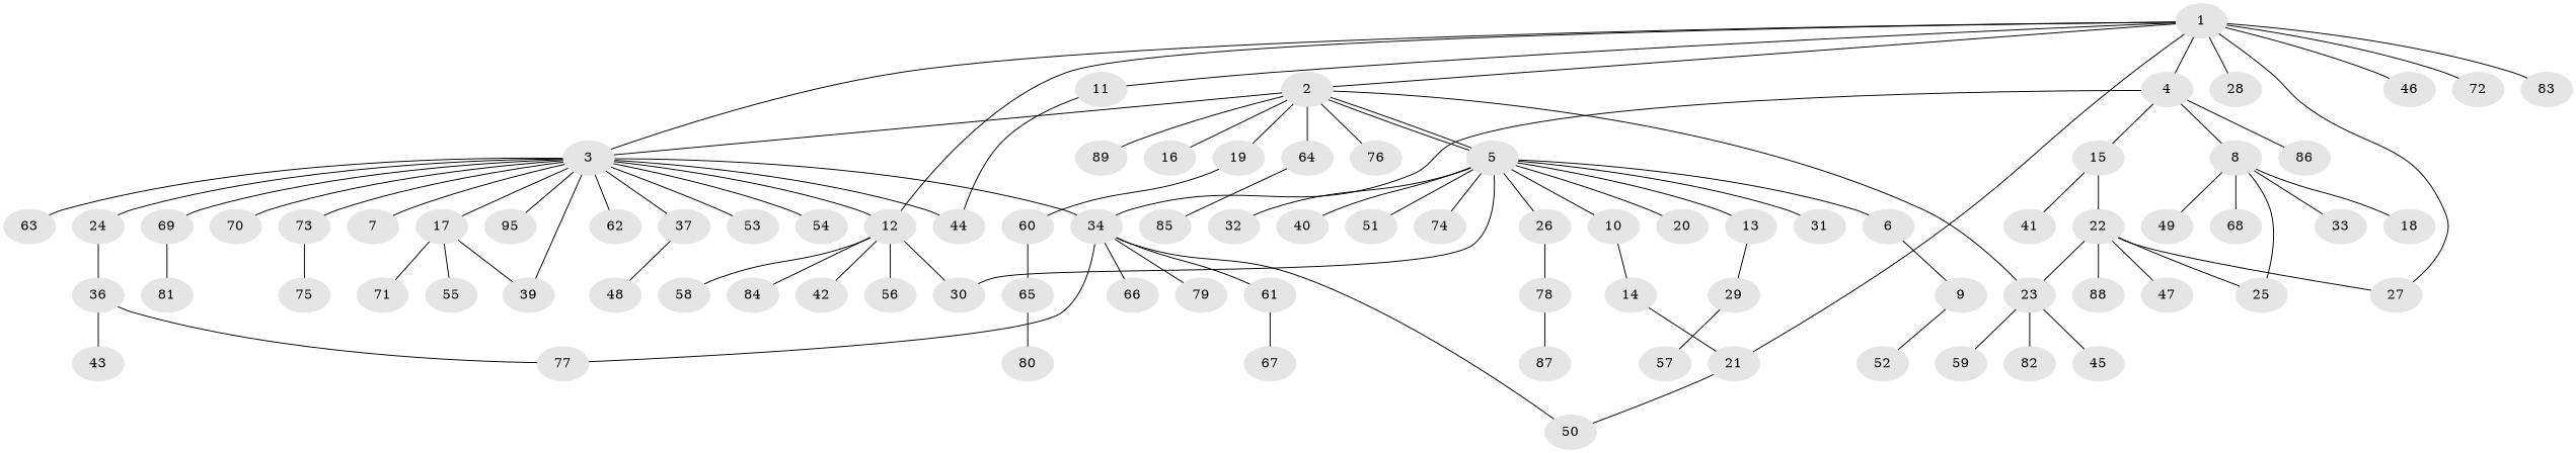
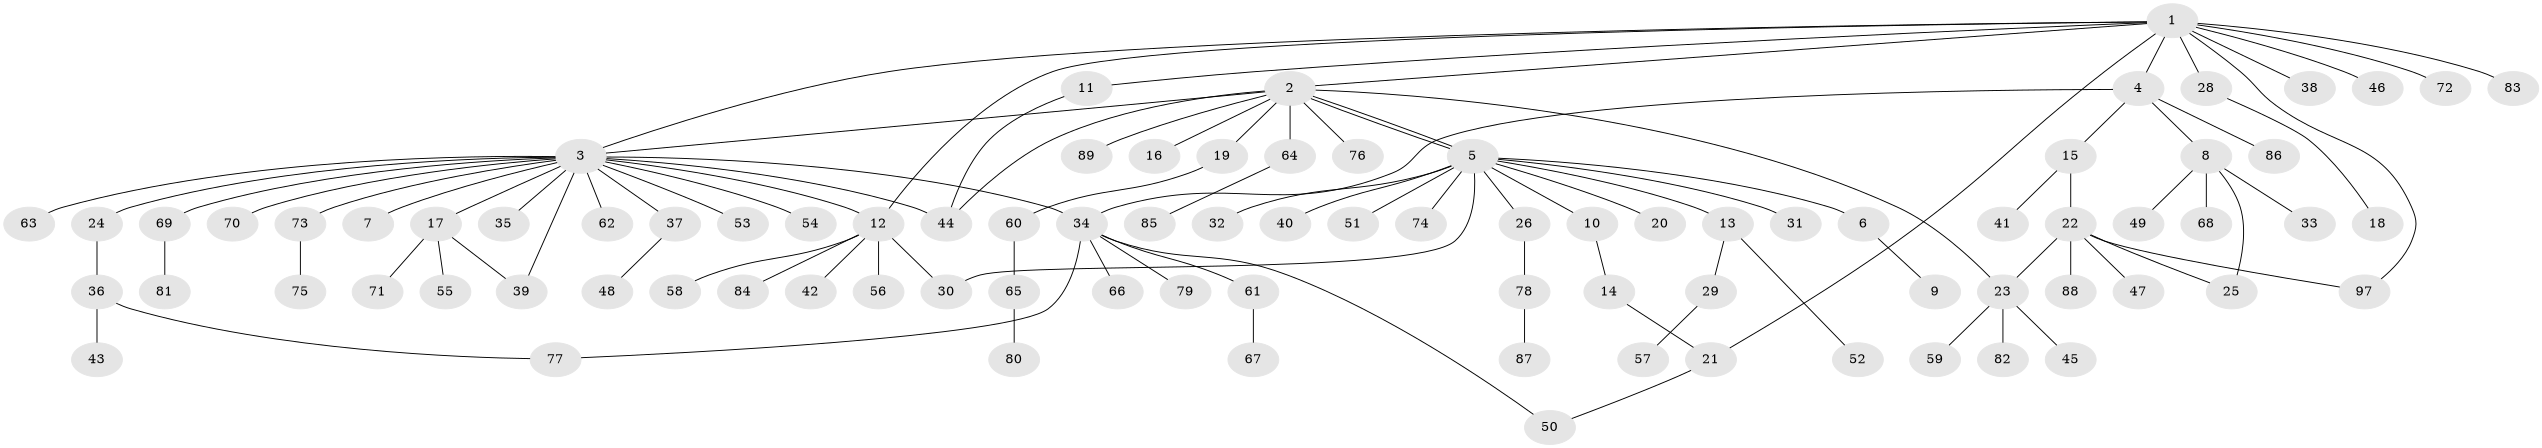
  graph {
    node [color=gray90 style=filled]
    1
    2
    3
    4
    11
    12
    21
-   27
+   27 [label=97]
    28
+   38
    46
    72
    83
    5
    16
    19
    23
    44
    64
    76
    89
    62
    7
    17
    24
    34
-   35 [label=95]
+   35
    37
    39
    53
    54
    63
    69
    70
    73
    8
    15
    86
    30
    42
    56
    58
    84
    50
    6
    10
    13
    20
    26
    31
    32
    40
    51
    74
    60
    45
    59
    82
    85
    55
    71
    36
    61
    66
    77
    79
    48
    81
    75
    18
    25
    33
    49
    68
    22
    41
    9
    14
    29
    52
    78
    57
    47
    88
    65
    43
    87
    67
    80
    1 -- 2
    1 -- 3
    1 -- 4
    1 -- 11
    1 -- 12
    1 -- 21
    1 -- 27
    1 -- 28
+   1 -- 38
    1 -- 46
    1 -- 72
    1 -- 83
    2 -- 3
    2 -- 5
    2 -- 5
    2 -- 16
    2 -- 19
    2 -- 23
+   2 -- 44
    2 -- 64
    2 -- 76
    2 -- 89
    3 -- 12
    3 -- 44
    3 -- 62
    3 -- 7
    3 -- 17
    3 -- 24
    3 -- 34
    3 -- 35
    3 -- 37
    3 -- 39
    3 -- 53
    3 -- 54
    3 -- 63
    3 -- 69
    3 -- 70
    3 -- 73
    4 -- 34
    4 -- 8
    4 -- 15
    4 -- 86
    11 -- 44
    12 -- 30
    12 -- 42
    12 -- 56
    12 -- 58
    12 -- 84
    21 -- 50
    5 -- 30
    5 -- 6
    5 -- 10
    5 -- 13
    5 -- 20
    5 -- 26
    5 -- 31
    5 -- 32
    5 -- 40
    5 -- 51
    5 -- 74
    19 -- 60
    23 -- 45
    23 -- 59
    23 -- 82
    64 -- 85
    17 -- 39
    17 -- 55
    17 -- 71
    24 -- 36
    34 -- 50
    34 -- 61
    34 -- 66
    34 -- 77
    34 -- 79
    37 -- 48
    69 -- 81
    73 -- 75
-   8 -- 18
+   28 -- 18
    8 -- 25
    8 -- 33
    8 -- 49
    8 -- 68
    15 -- 22
    15 -- 41
    6 -- 9
    10 -- 14
    13 -- 29
-   9 -- 52
+   13 -- 52
    26 -- 78
    60 -- 65
    36 -- 77
    36 -- 43
    61 -- 67
    22 -- 27
    22 -- 23
    22 -- 25
    22 -- 47
    22 -- 88
    14 -- 21
    29 -- 57
    78 -- 87
    65 -- 80
  }
